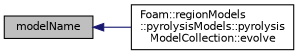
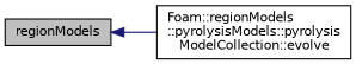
  digraph {
    rankdir=LR
    node [color=black fontname=Helvetica fontsize=10 shape=record]
-   n1 [fillcolor=grey75 fontcolor=black height=0.2 label=modelName style=filled width=0.4]
+   n1 [fillcolor=grey75 fontcolor=black height=0.2 label=regionModels style=filled width=0.4]
    n2 [height=0.2 label="Foam::regionModels\l::pyrolysisModels::pyrolysis\lModelCollection::evolve" width=0.4]
    n1 -> n2 [color=midnightblue dir=back fontname=Helvetica fontsize=10 labelfontname=Helvetica labelfontsize=10 style=solid]
  }
